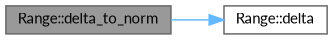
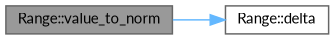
  digraph {
    rankdir=LR
    fontname=Lato
    node [fontname=Lato fontsize=10 shape=box style=filled]
-   n1 [color=gray40 fillcolor=grey60 fontcolor=black height=0.2 label="Range::delta_to_norm" width=0.4]
+   n1 [color=gray40 fillcolor=grey60 fontcolor=black height=0.2 label="Range::value_to_norm" width=0.4]
    n2 [color=grey40 fillcolor=white height=0.2 label="Range::delta" width=0.4]
    n1 -> n2 [color=steelblue1 fontname=Lato fontsize=10 labelfontname=Helvetica labelfontsize=10 style=solid]
  }
